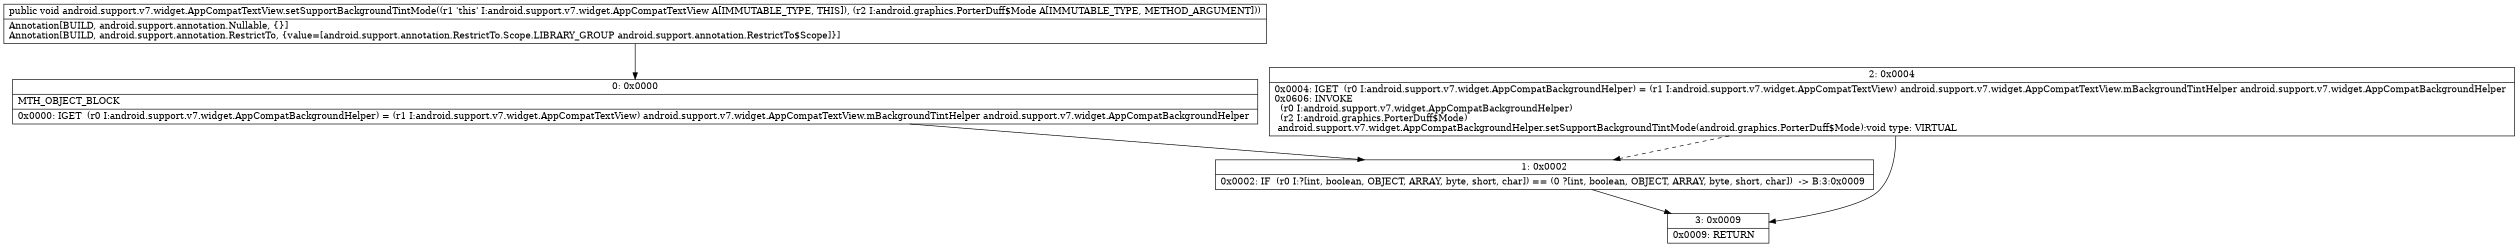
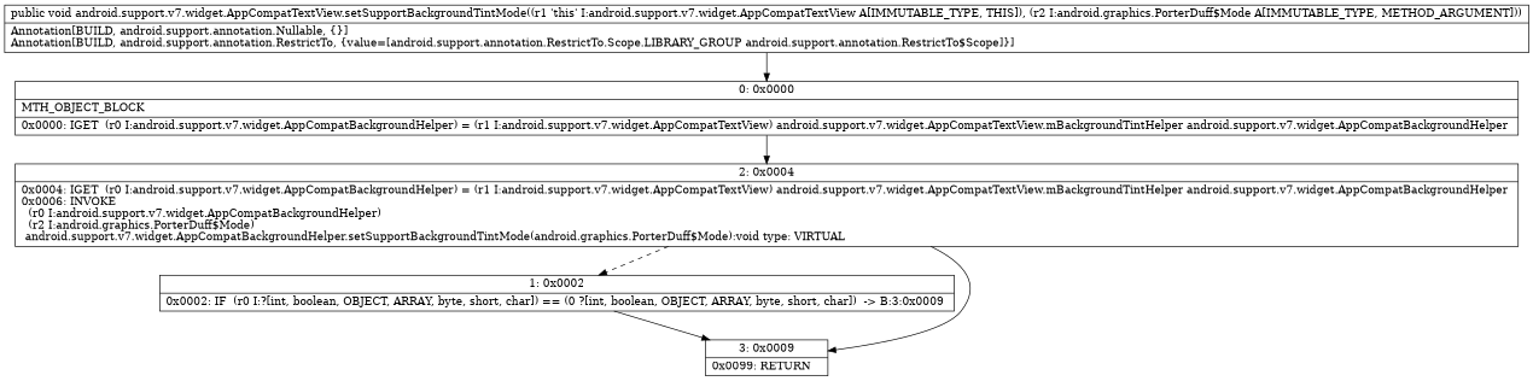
  digraph {
    node [shape=record]
    n1 [label="{0\:\ 0x0000|MTH_OBJECT_BLOCK\l|0x0000: IGET  (r0 I:android.support.v7.widget.AppCompatBackgroundHelper) = (r1 I:android.support.v7.widget.AppCompatTextView) android.support.v7.widget.AppCompatTextView.mBackgroundTintHelper android.support.v7.widget.AppCompatBackgroundHelper \l}"]
    n2 [label="{1\:\ 0x0002|0x0002: IF  (r0 I:?[int, boolean, OBJECT, ARRAY, byte, short, char]) == (0 ?[int, boolean, OBJECT, ARRAY, byte, short, char])  \-\> B:3:0x0009 \l}"]
-   n3 [label="{3\:\ 0x0009|0x0009: RETURN   \l}"]
-   n4 [label="{2\:\ 0x0004|0x0004: IGET  (r0 I:android.support.v7.widget.AppCompatBackgroundHelper) = (r1 I:android.support.v7.widget.AppCompatTextView) android.support.v7.widget.AppCompatTextView.mBackgroundTintHelper android.support.v7.widget.AppCompatBackgroundHelper \l0x0606: INVOKE  \l  (r0 I:android.support.v7.widget.AppCompatBackgroundHelper)\l  (r2 I:android.graphics.PorterDuff$Mode)\l android.support.v7.widget.AppCompatBackgroundHelper.setSupportBackgroundTintMode(android.graphics.PorterDuff$Mode):void type: VIRTUAL \l}"]
+   n3 [label="{3\:\ 0x0009|0x0099: RETURN   \l}"]
+   n4 [label="{2\:\ 0x0004|0x0004: IGET  (r0 I:android.support.v7.widget.AppCompatBackgroundHelper) = (r1 I:android.support.v7.widget.AppCompatTextView) android.support.v7.widget.AppCompatTextView.mBackgroundTintHelper android.support.v7.widget.AppCompatBackgroundHelper \l0x0006: INVOKE  \l  (r0 I:android.support.v7.widget.AppCompatBackgroundHelper)\l  (r2 I:android.graphics.PorterDuff$Mode)\l android.support.v7.widget.AppCompatBackgroundHelper.setSupportBackgroundTintMode(android.graphics.PorterDuff$Mode):void type: VIRTUAL \l}"]
    n5 [label="{public void android.support.v7.widget.AppCompatTextView.setSupportBackgroundTintMode((r1 'this' I:android.support.v7.widget.AppCompatTextView A[IMMUTABLE_TYPE, THIS]), (r2 I:android.graphics.PorterDuff$Mode A[IMMUTABLE_TYPE, METHOD_ARGUMENT]))  | Annotation[BUILD, android.support.annotation.Nullable, \{\}]\lAnnotation[BUILD, android.support.annotation.RestrictTo, \{value=[android.support.annotation.RestrictTo.Scope.LIBRARY_GROUP android.support.annotation.RestrictTo$Scope]\}]\l}"]
-   n1 -> n2
+   n1 -> n4
    n2 -> n3
    n4 -> n2 [style=dashed]
    n4 -> n3
    n5 -> n1
  }
